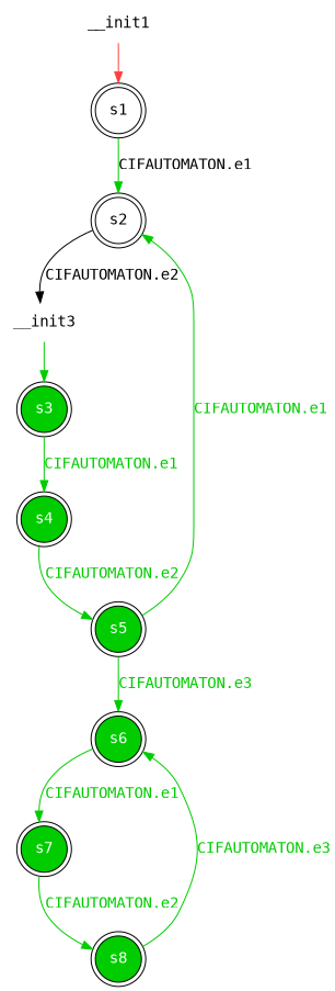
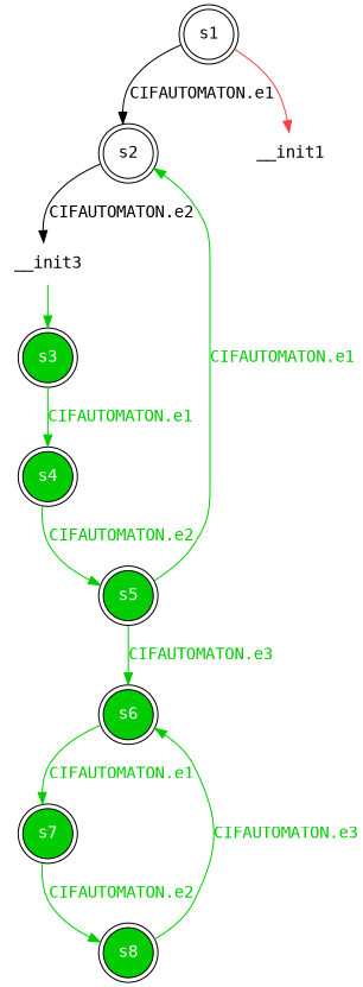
  digraph {
    fontname="DejaVu Sans Mono"
    node [fontname="DejaVu Sans Mono" shape=doublecircle fillcolor="#00cc00" fontcolor="#ffffff" style=filled]
    edge [fontname="DejaVu Sans Mono" color="#00cc00"]
    n1 [label=<s1> fillcolor="" fontcolor="" style=""]
    n2 [label=<s2> fillcolor="" fontcolor="" style=""]
    __init3 [shape=none fillcolor="" fontcolor="" style=""]
    n4 [label=<s3>]
    n5 [label=<s4>]
    n6 [label=<s5>]
    n7 [label=<s6>]
    n8 [label=<s7>]
    n9 [label=<s8>]
    __init1 [shape=none fillcolor="" fontcolor="" style=""]
-   n1 -> n2 [label=<<font color="#000000">CIFAUTOMATON.e1</font>>]
+   n1 -> n2 [label=<<font color="#000000">CIFAUTOMATON.e1</font>> color=""]
    n2 -> __init3 [label=<<font color="#000000">CIFAUTOMATON.e2</font>> color=""]
    __init3 -> n4
    n4 -> n5 [label=<<font color="#00cc00">CIFAUTOMATON.e1</font>>]
    n5 -> n6 [label=<<font color="#00cc00">CIFAUTOMATON.e2</font>>]
    n6 -> n2 [label=<<font color="#00cc00">CIFAUTOMATON.e1</font>>]
    n6 -> n7 [label=<<font color="#00cc00">CIFAUTOMATON.e3</font>>]
    n7 -> n8 [label=<<font color="#00cc00">CIFAUTOMATON.e1</font>>]
    n8 -> n9 [label=<<font color="#00cc00">CIFAUTOMATON.e2</font>>]
    n9 -> n7 [label=<<font color="#00cc00">CIFAUTOMATON.e3</font>>]
-   __init1 -> n1 [color="#ff4040"]
+   n1 -> __init1 [color="#ff4040"]
  }
